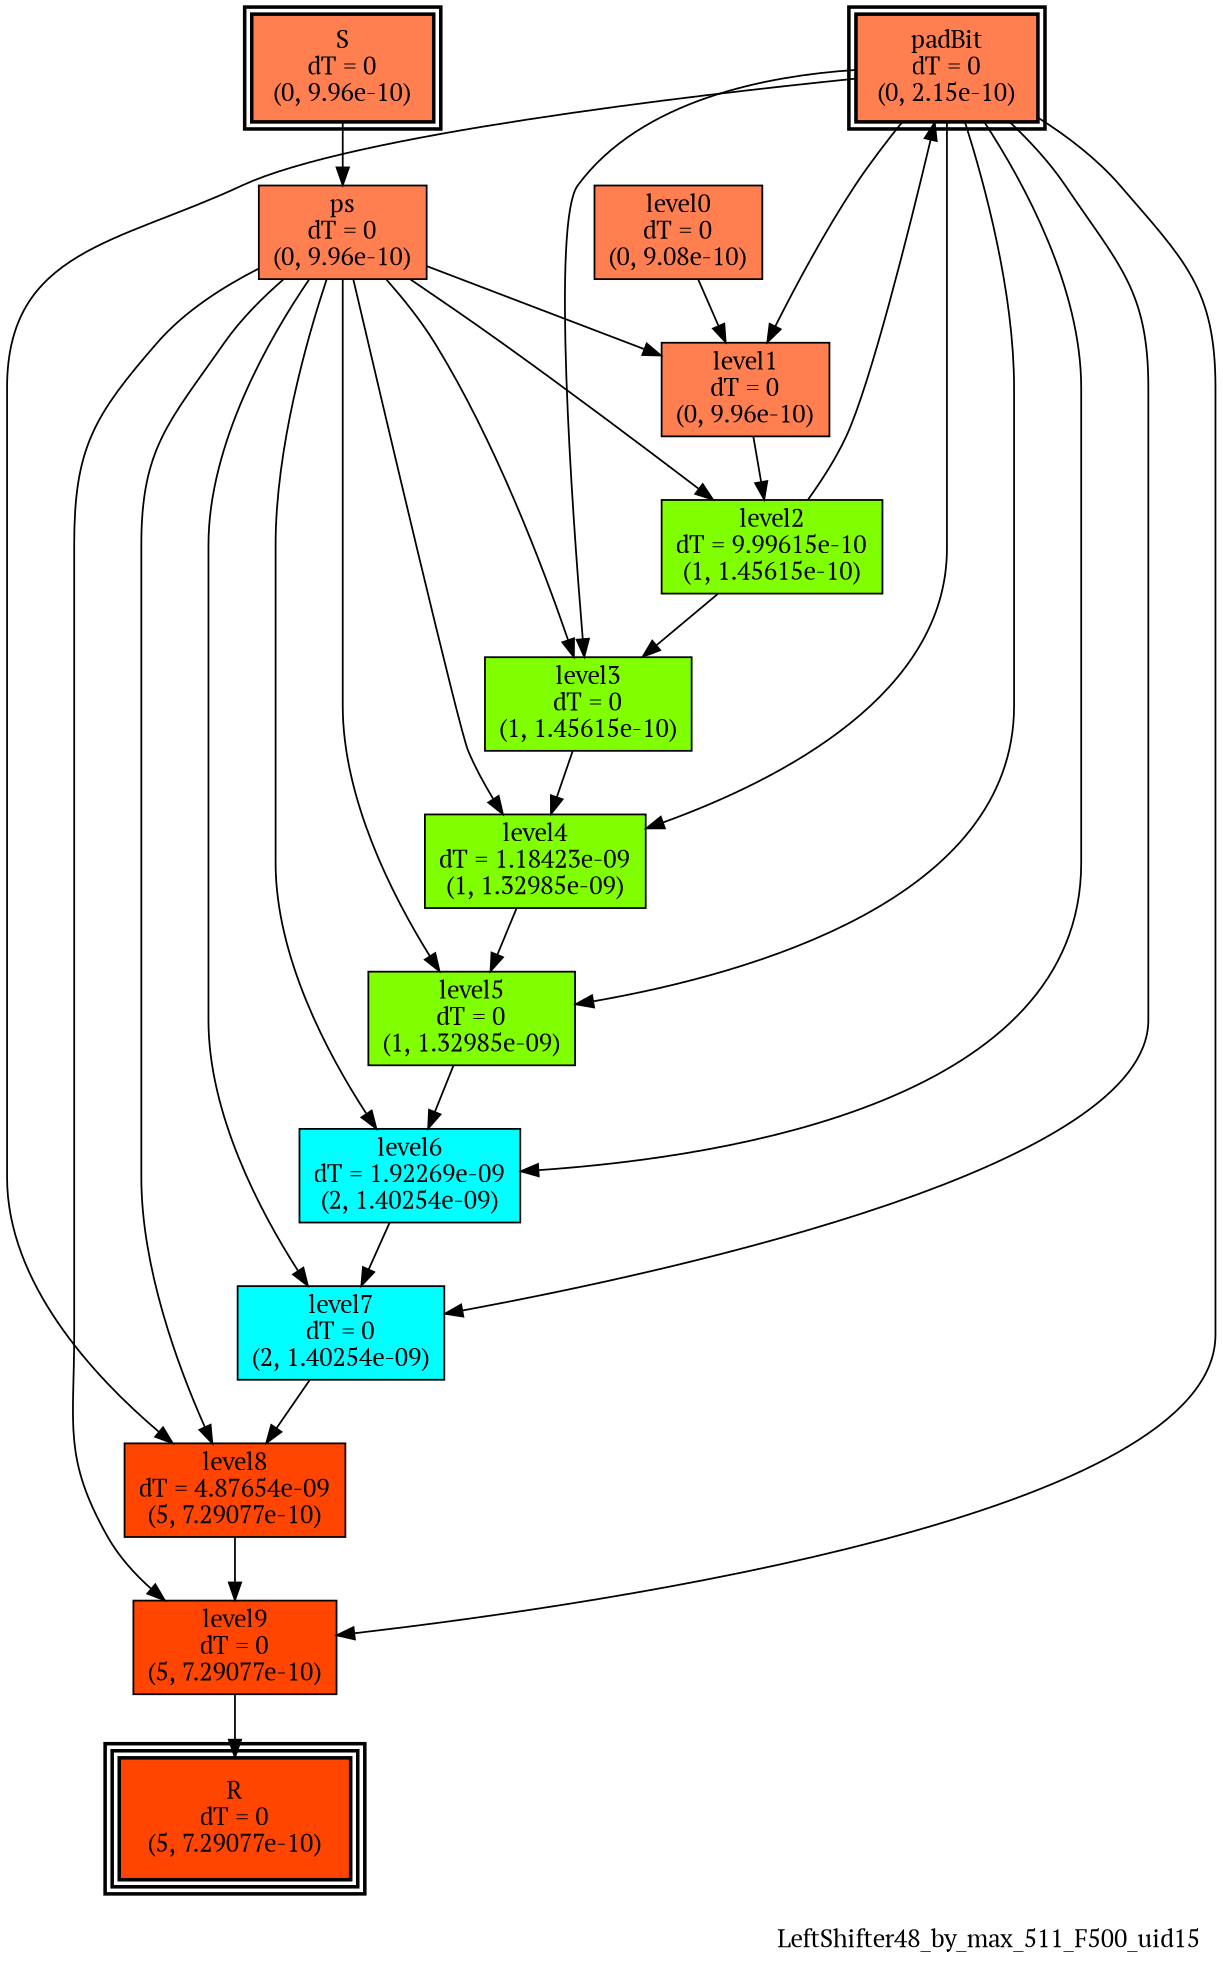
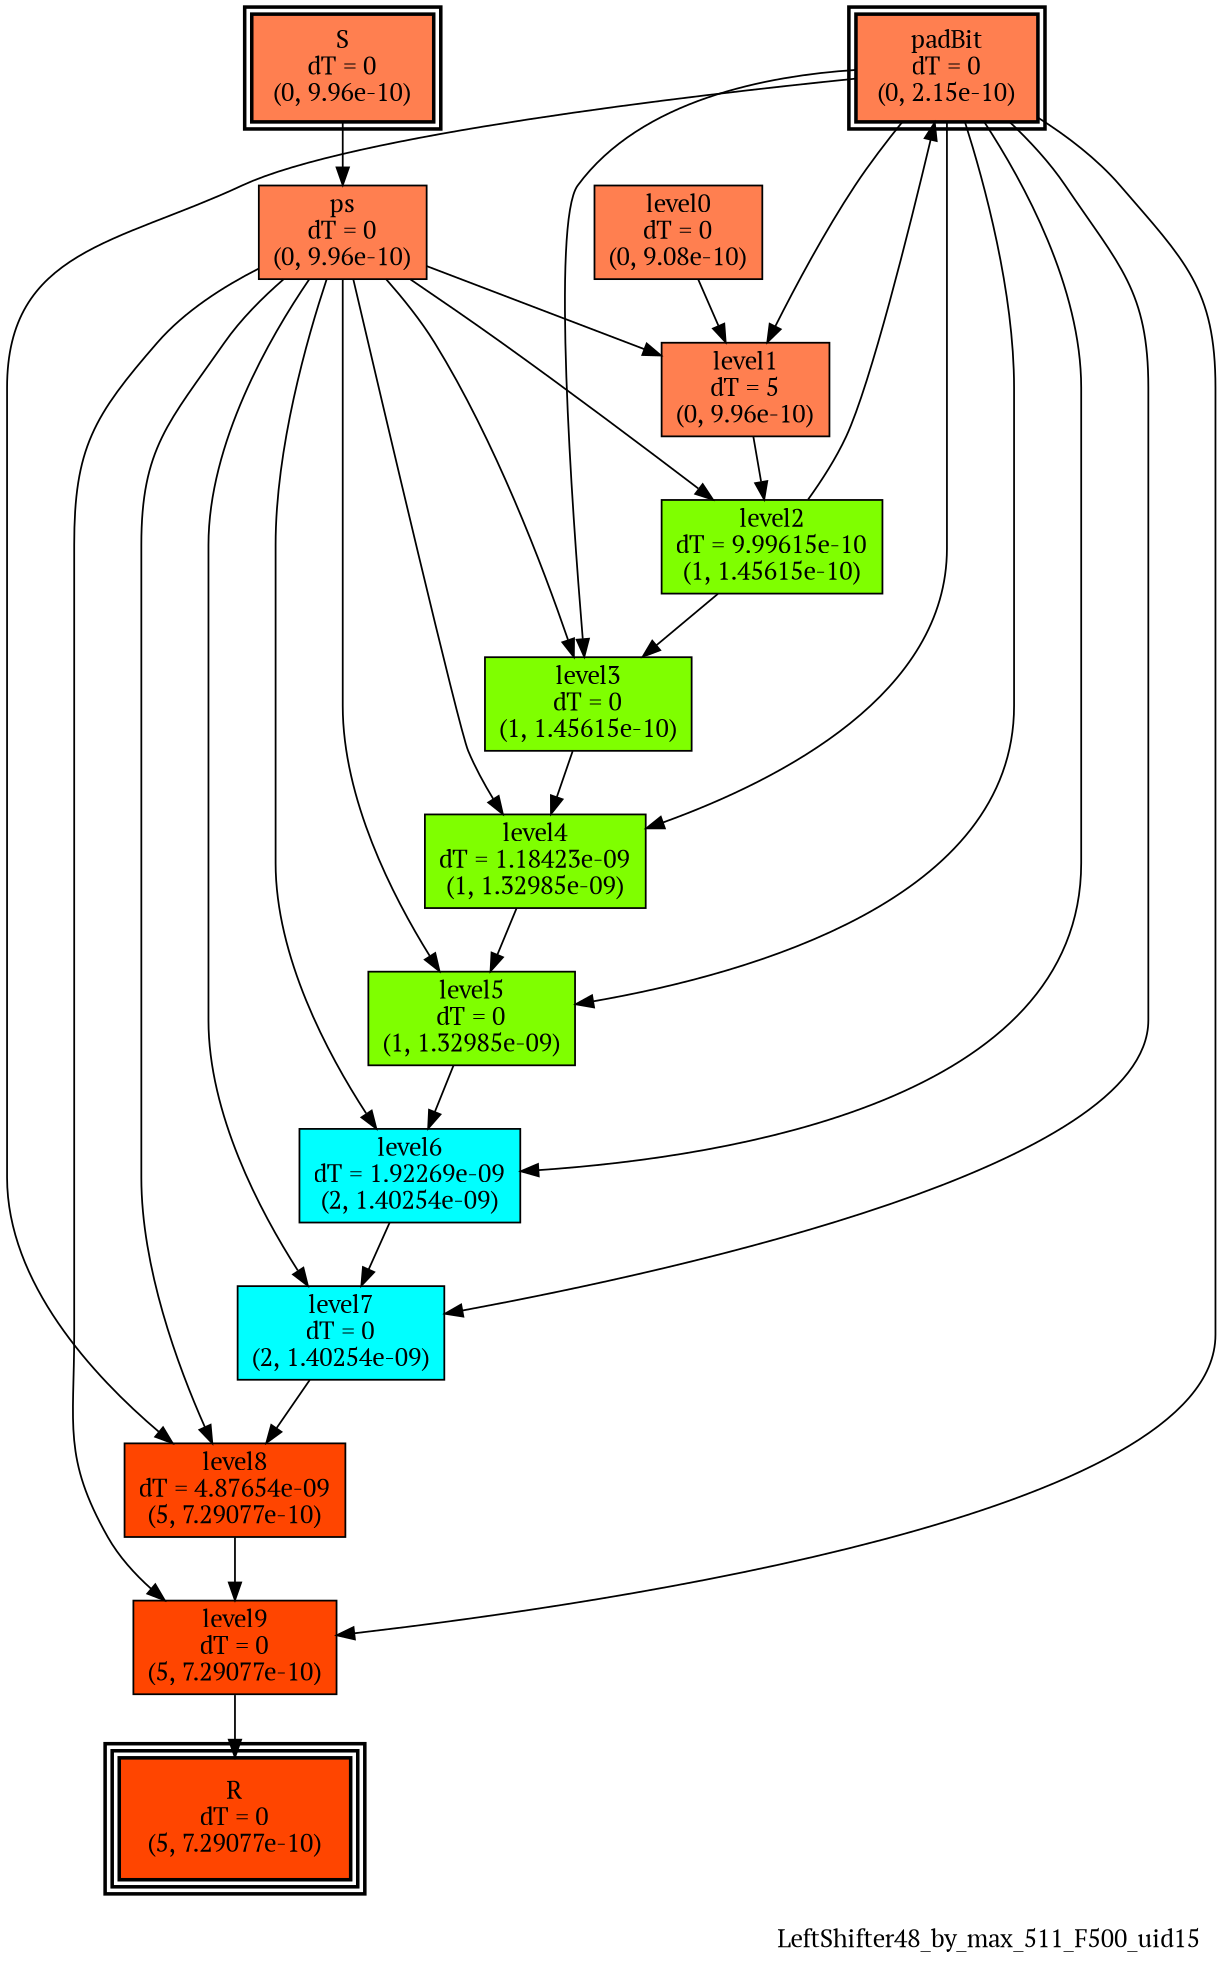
  digraph {
    fontname="PT Serif"
    label=LeftShifter48_by_max_511_F500_uid15
    labeljust=right
    labelloc=bottom
    nodesep=0.25
    ranksep=0.5
    node [color=black fillcolor=coral fontname="PT Serif" peripheries=1 shape=box style=filled]
    edge [arrowhead=normal arrowsize=1.0 arrowtail=normal color=black dir=forward fontname="PT Serif"]
    n1 [label="S\ndT = 0\n(0, 9.96e-10)" peripheries=2 style="bold, filled"]
    n2 [label="padBit\ndT = 0\n(0, 2.15e-10)" peripheries=2 style="bold, filled"]
    n3 [fillcolor=orangered label="R\ndT = 0\n(5, 7.29077e-10)" peripheries=3 style="bold, filled"]
    n4 [label="ps\ndT = 0\n(0, 9.96e-10)"]
-   n5 [label="level1\ndT = 0\n(0, 9.96e-10)"]
+   n5 [label="level1\ndT = 5\n(0, 9.96e-10)"]
    n6 [fillcolor=chartreuse label="level3\ndT = 0\n(1, 1.45615e-10)"]
    n7 [fillcolor=chartreuse label="level4\ndT = 1.18423e-09\n(1, 1.32985e-09)"]
    n8 [fillcolor=chartreuse label="level5\ndT = 0\n(1, 1.32985e-09)"]
    n9 [fillcolor=cyan label="level6\ndT = 1.92269e-09\n(2, 1.40254e-09)"]
    n10 [fillcolor=cyan label="level7\ndT = 0\n(2, 1.40254e-09)"]
    n11 [fillcolor=orangered label="level8\ndT = 4.87654e-09\n(5, 7.29077e-10)"]
    n12 [fillcolor=orangered label="level9\ndT = 0\n(5, 7.29077e-10)"]
    n13 [label="level0\ndT = 0\n(0, 9.08e-10)"]
    n14 [fillcolor=chartreuse label="level2\ndT = 9.99615e-10\n(1, 1.45615e-10)"]
    subgraph sub_1 {
      rank=same
      n1
      n2
    }
    subgraph sub_2 {
      rank=same
      n3
    }
    n1 -> n4
    n2 -> n5
    n2 -> n6
    n2 -> n7
    n2 -> n8
    n2 -> n9
    n2 -> n10
    n2 -> n11
    n2 -> n12
    n4 -> n5
    n4 -> n6
    n4 -> n7
    n4 -> n8
    n4 -> n9
    n4 -> n10
    n4 -> n11
    n4 -> n12
    n4 -> n14
    n5 -> n14
    n6 -> n7
    n7 -> n8
    n8 -> n9
    n9 -> n10
    n10 -> n11
    n11 -> n12
    n12 -> n3
    n13 -> n5
    n14 -> n2
    n14 -> n6
  }
